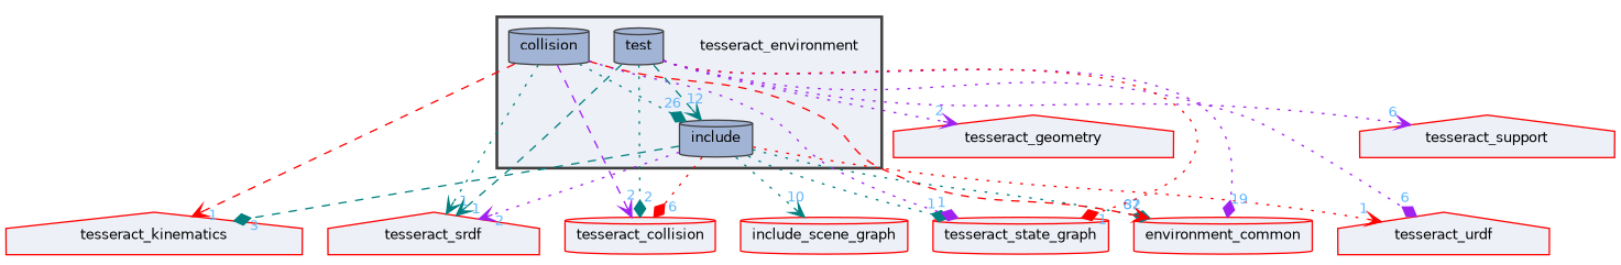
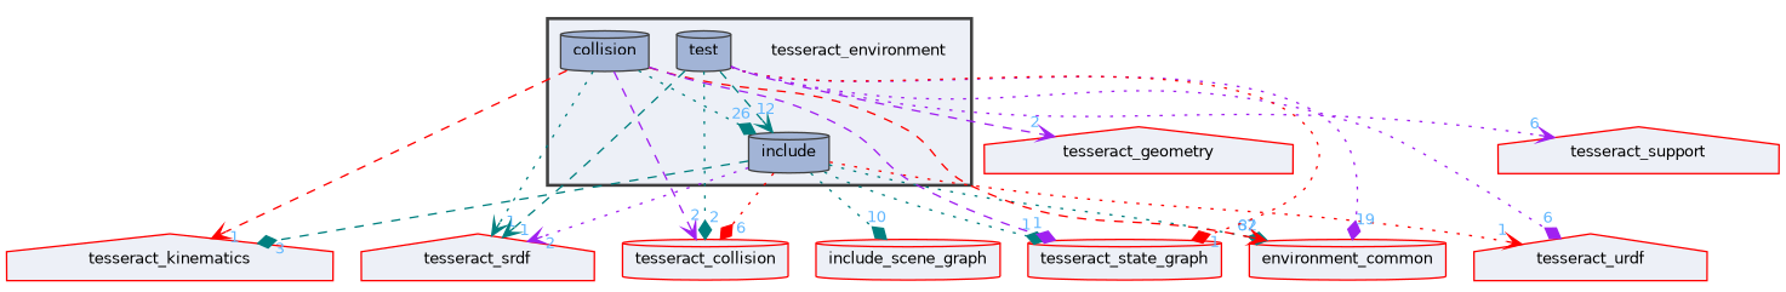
  digraph {
    compound=true
    node [fontname=Helvetica fontsize=10 shape=cylinder color=red fillcolor="#edf0f7" style=filled]
    edge [arrowhead=diamond color=teal fontcolor=steelblue1 fontname=Helvetica fontsize=10 headlabel=1 labeldistance=1.5 labelfontname=Helvetica labelfontsize=10 style=dotted]
    n1 [height=0.2 label=tesseract_environment shape=plaintext width=0.4 color="" fillcolor="" style=""]
    n2 [color=grey25 fillcolor="#a2b4d6" height=0.2 label=include width=0.4]
    n3 [color=grey25 fillcolor="#a2b4d6" height=0.2 label=collision width=0.4]
    n4 [color=grey25 fillcolor="#a2b4d6" height=0.2 label=test width=0.4]
    n5 [height=0.2 label=tesseract_collision width=0.4]
    n6 [height=0.2 label=tesseract_kinematics shape=house width=0.4]
    n7 [height=0.2 label=tesseract_srdf shape=house width=0.4]
    n8 [height=0.2 label=tesseract_urdf shape=house width=0.4]
    n9 [height=0.2 label=include_scene_graph width=0.4]
    n10 [height=0.2 label=environment_common width=0.4]
    n11 [height=0.2 label=tesseract_state_graph width=0.4]
    n12 [height=0.2 label=tesseract_support shape=house width=0.4]
    n13 [height=0.2 label=tesseract_geometry shape=house width=0.4]
    subgraph cluster_1 {
      bgcolor="#edf0f7"
      fontname=Helvetica
      fontsize=10
      pencolor=grey25
      style="filled,bold"
      n1
      n2
      n3
      n4
    }
    n2 -> n5 [color=red headlabel=6]
    n2 -> n6 [headlabel=3 style=dashed]
    n2 -> n7 [arrowhead=vee color=purple headlabel=2]
    n2 -> n8 [arrowhead=vee color=red]
-   n2 -> n9 [arrowhead=vee headlabel=10]
+   n2 -> n9 [headlabel=10]
    n2 -> n10 [headlabel=32]
    n2 -> n11
    n3 -> n2 [headlabel=26]
    n3 -> n5 [arrowhead=vee color=purple headlabel=2 style=dashed]
    n3 -> n6 [arrowhead=vee color=red style=dashed]
    n3 -> n7 [arrowhead=vee]
    n3 -> n10 [arrowhead=vee color=red headlabel=67 style=dashed]
-   n3 -> n11 [color=purple]
+   n3 -> n11 [color=purple style=dashed]
    n4 -> n2 [arrowhead=vee headlabel=12 style=dashed]
    n4 -> n5 [headlabel=2]
    n4 -> n7 [arrowhead=vee style=dashed]
    n4 -> n8 [color=purple headlabel=6]
    n4 -> n10 [color=purple headlabel=19]
    n4 -> n11 [color=red]
    n4 -> n12 [arrowhead=vee color=purple headlabel=6]
-   n4 -> n13 [arrowhead=vee color=purple headlabel=2]
+   n4 -> n13 [arrowhead=vee color=purple headlabel=2 style=dashed]
  }
